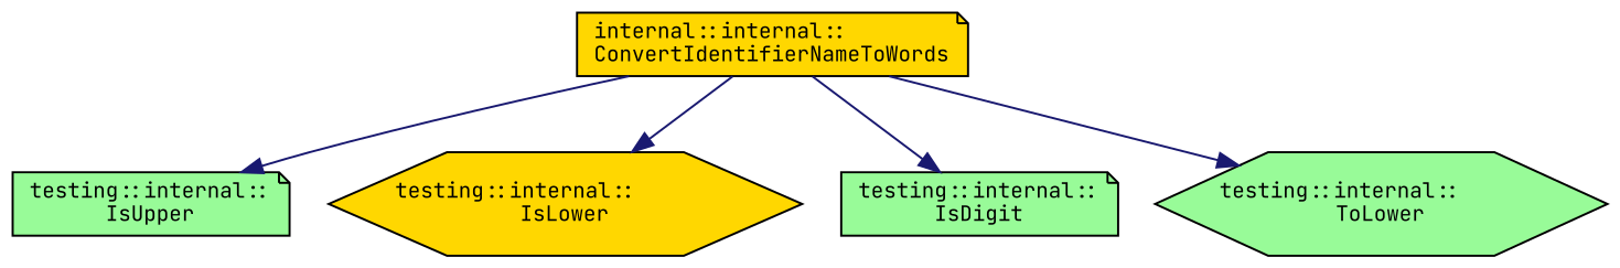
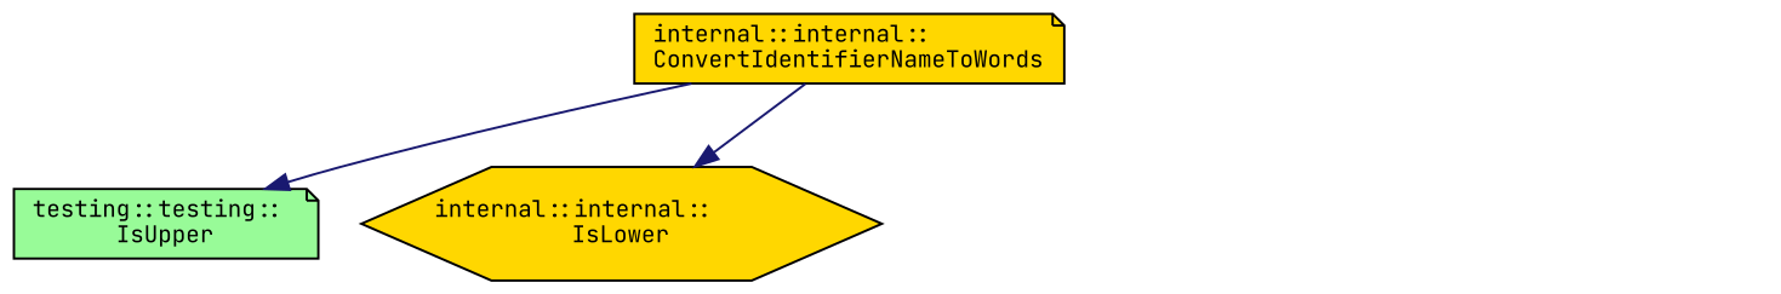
  digraph {
    fontname="JetBrains Mono"
    rankdir=TB
    node [color=black fillcolor=palegreen fontname="JetBrains Mono" fontsize=10 shape=note style=filled]
    edge [color=midnightblue fontname="JetBrains Mono" fontsize=10 labelfontname=Helvetica labelfontsize=10 style=solid]
    n1 [fillcolor=gold fontcolor=black height=0.2 label="internal::internal::\lConvertIdentifierNameToWords" width=0.4]
-   n2 [height=0.2 label="testing::internal::\lIsUpper" width=0.4]
-   n3 [fillcolor=gold height=0.2 label="testing::internal::\lIsLower" shape=hexagon width=0.4]
-   n4 [height=0.2 label="testing::internal::\lIsDigit" width=0.4]
-   n5 [height=0.2 label="testing::internal::\lToLower" shape=hexagon width=0.4]
+   n2 [height=0.2 label="testing::testing::\lIsUpper" width=0.4]
+   n3 [fillcolor=gold height=0.2 label="internal::internal::\lIsLower" shape=hexagon width=0.4]
    n1 -> n2
    n1 -> n3
-   n1 -> n4
-   n1 -> n5
  }
